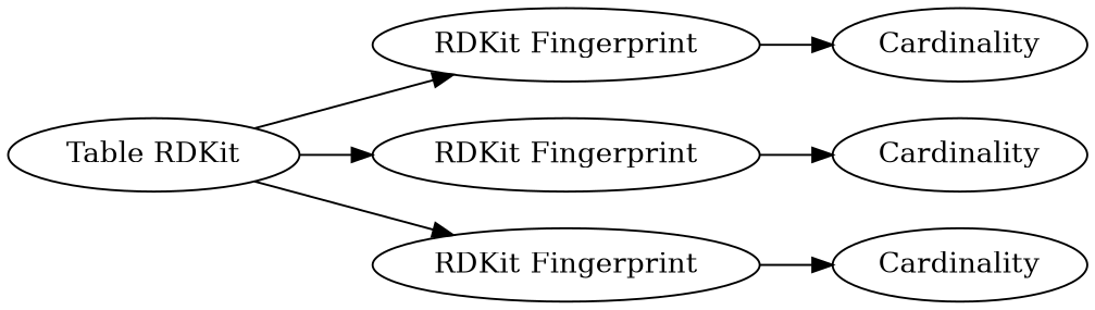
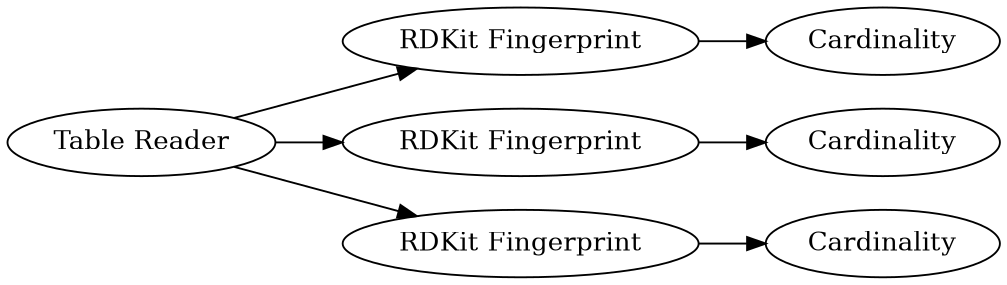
  digraph {
    rankdir=LR
-   n1 [label="Table RDKit"]
+   n1 [label="Table Reader"]
    n2 [label="RDKit Fingerprint"]
    n3 [label="RDKit Fingerprint"]
    n4 [label="RDKit Fingerprint"]
    n5 [label=Cardinality]
    n6 [label=Cardinality]
    n7 [label=Cardinality]
    n1 -> n2
    n1 -> n3
    n1 -> n4
    n2 -> n5
    n3 -> n6
    n4 -> n7
  }
